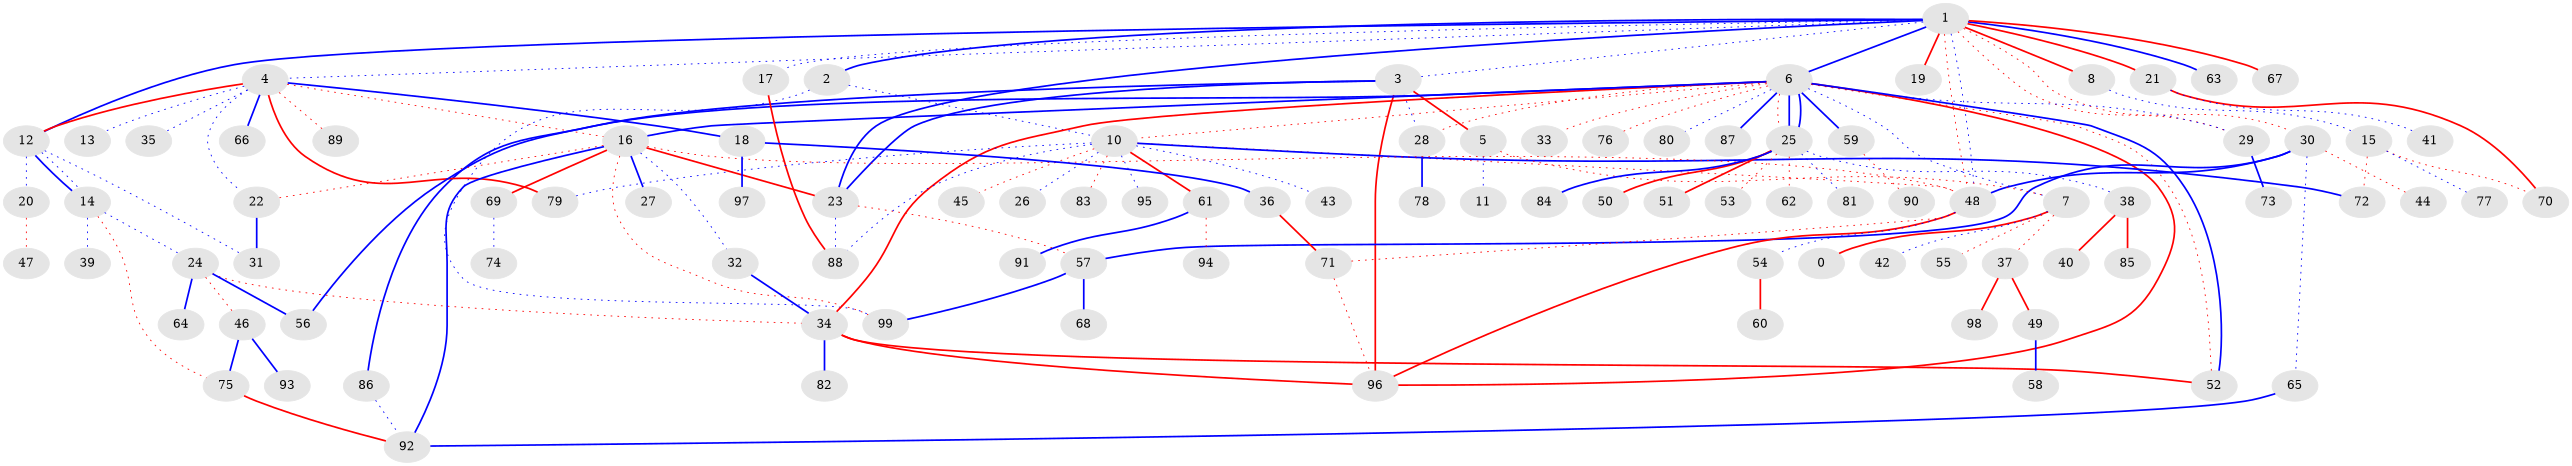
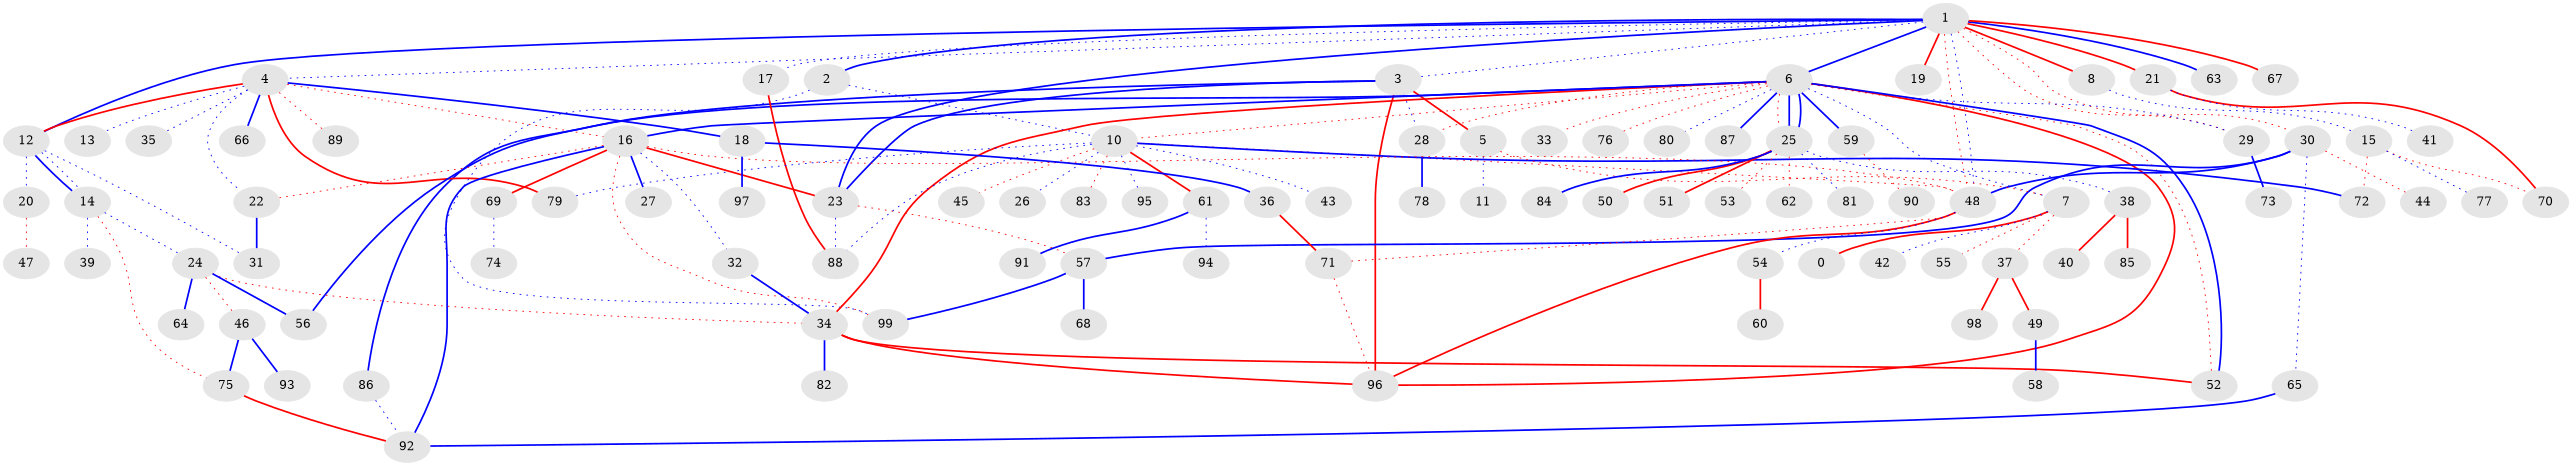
  graph {
    node [color=gray90 style=filled]
    edge [color=blue style=dotted]
    1
    2
    3
    4
    6
    8
    12
    17
    19
    21
    23
    29
    30
    48
    63
    67
    10
    99
    5
    28
    86
    96
    13
    16
    18
    22
    35
    66
    79
    89
    7
    25
    33
    34
    52
    56
    59
    76
    80
    87
    15
    14
    20
    31
    88
    70
    41
    57
    73
    44
    65
    71
    54
    26
    43
    45
    61
    72
    83
    95
    11
    78
    92
    27
    32
    69
    36
    97
    n69 [label=0]
    37
    42
    55
    38
    50
    51
    53
    62
    81
    84
    82
    90
    49
    98
    77
    91
    94
    24
    39
    75
    47
    46
    64
    74
    68
    93
    40
    85
    58
    60
    1 -- 2 [style=bold]
    1 -- 3
    1 -- 4
    1 -- 6 [style=bold]
    1 -- 8 [color=red style=bold]
    1 -- 12 [style=bold]
    1 -- 17
    1 -- 19 [color=red style=bold]
    1 -- 21 [color=red style=bold]
    1 -- 23 [style=bold]
    1 -- 29 [color=red]
    1 -- 30 [color=red]
    1 -- 48 [color=red]
    1 -- 48
    1 -- 63 [style=bold]
    1 -- 67 [color=red style=bold]
    2 -- 10
    2 -- 99
    3 -- 23 [style=bold]
    3 -- 5 [color=red style=bold]
    3 -- 28
    3 -- 86 [style=bold]
    3 -- 96 [color=red style=bold]
    4 -- 12 [color=red style=bold]
    4 -- 13
    4 -- 16 [color=red]
    4 -- 18 [style=bold]
    4 -- 22
    4 -- 35
    4 -- 66 [style=bold]
    4 -- 79 [color=red style=bold]
    4 -- 89 [color=red]
    6 -- 29
    6 -- 10 [color=red]
    6 -- 28 [color=red]
    6 -- 96 [color=red style=bold]
    6 -- 16 [style=bold]
    6 -- 7
    6 -- 25 [color=red]
    6 -- 25 [style=bold]
    6 -- 25 [style=bold]
    6 -- 33 [color=red]
    6 -- 34 [color=red style=bold]
    6 -- 52 [color=red]
    6 -- 52 [style=bold]
    6 -- 56 [style=bold]
    6 -- 59 [style=bold]
    6 -- 76 [color=red]
    6 -- 80
    6 -- 87 [style=bold]
    8 -- 15
    12 -- 14 [style=bold]
    12 -- 14
    12 -- 20
    12 -- 31
    17 -- 88 [color=red style=bold]
    21 -- 70 [color=red style=bold]
    21 -- 41
    23 -- 88
    23 -- 57 [color=red]
    29 -- 73 [style=bold]
    30 -- 48 [style=bold]
    30 -- 57 [style=bold]
    30 -- 44 [color=red]
    30 -- 65
    48 -- 96 [color=red style=bold]
    48 -- 71 [color=red]
    48 -- 54
    10 -- 48 [color=red]
    10 -- 79
    10 -- 88
    10 -- 26
    10 -- 43
    10 -- 45 [color=red]
    10 -- 61 [color=red style=bold]
    10 -- 72 [style=bold]
    10 -- 83 [color=red]
    10 -- 95
    5 -- 7 [color=red]
    5 -- 11
    28 -- 78 [style=bold]
    86 -- 92
    16 -- 23 [color=red style=bold]
    16 -- 48 [color=red]
    16 -- 99 [color=red]
    16 -- 22 [color=red]
    16 -- 92 [style=bold]
    16 -- 27 [style=bold]
    16 -- 32
    16 -- 69 [color=red style=bold]
    18 -- 36 [style=bold]
    18 -- 97 [style=bold]
    22 -- 31 [style=bold]
    7 -- n69 [color=red style=bold]
    7 -- 37 [color=red]
    7 -- 42
    7 -- 55 [color=red]
    25 -- 38
    25 -- 50 [color=red style=bold]
    25 -- 51 [color=red style=bold]
    25 -- 53 [color=red]
    25 -- 62 [color=red]
    25 -- 81
    25 -- 84 [style=bold]
    34 -- 96 [color=red style=bold]
    34 -- 52 [color=red style=bold]
    34 -- 82 [style=bold]
    59 -- 90 [color=red]
    15 -- 70 [color=red]
    15 -- 72 [color=red]
    15 -- 77
    14 -- 24
    14 -- 39
    14 -- 75 [color=red]
    20 -- 47 [color=red]
    57 -- 99 [style=bold]
    57 -- 68 [style=bold]
    65 -- 92 [style=bold]
    71 -- 96 [color=red]
    54 -- 60 [color=red style=bold]
    61 -- 91 [style=bold]
-   61 -- 94 [color=red]
+   61 -- 94
    32 -- 34 [style=bold]
    69 -- 74
    36 -- 71 [color=red style=bold]
    37 -- 49 [color=red style=bold]
    37 -- 98 [color=red style=bold]
    38 -- 40 [color=red style=bold]
    38 -- 85 [color=red style=bold]
    49 -- 58 [style=bold]
    24 -- 34 [color=red]
    24 -- 56 [style=bold]
    24 -- 46 [color=red]
    24 -- 64 [style=bold]
    75 -- 92 [color=red style=bold]
    46 -- 75 [style=bold]
    46 -- 93 [style=bold]
  }
